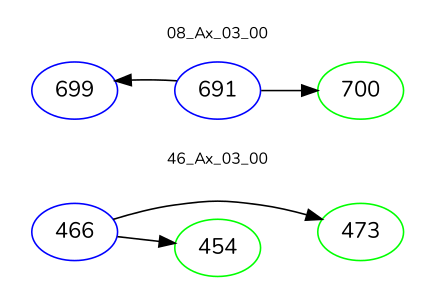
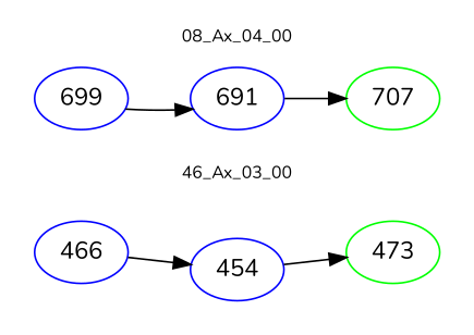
  digraph {
    fontname=Nunito
    rankdir=LR
    node [color=blue fontname=Nunito]
    edge [color=black fontname=Nunito]
    n1 [label=466]
-   n2 [color=green label=454]
+   n2 [label=454]
    n3 [color=green label=473]
    n4 [label=699]
    n5 [label=691]
-   n6 [color=green label=700]
+   n6 [color=green label=707]
    subgraph cluster_1 {
      color=white
      fontsize=10
      label="46_Ax_03_00"
      n1
      n2
      n3
    }
    subgraph cluster_2 {
      color=white
      fontsize=10
-     label="08_Ax_03_00"
+     label="08_Ax_04_00"
      n4
      n5
      n6
    }
    n1 -> n2
-   n1 -> n3
-   n5 -> n4
+   n2 -> n3
+   n4 -> n5
    n5 -> n6
  }
